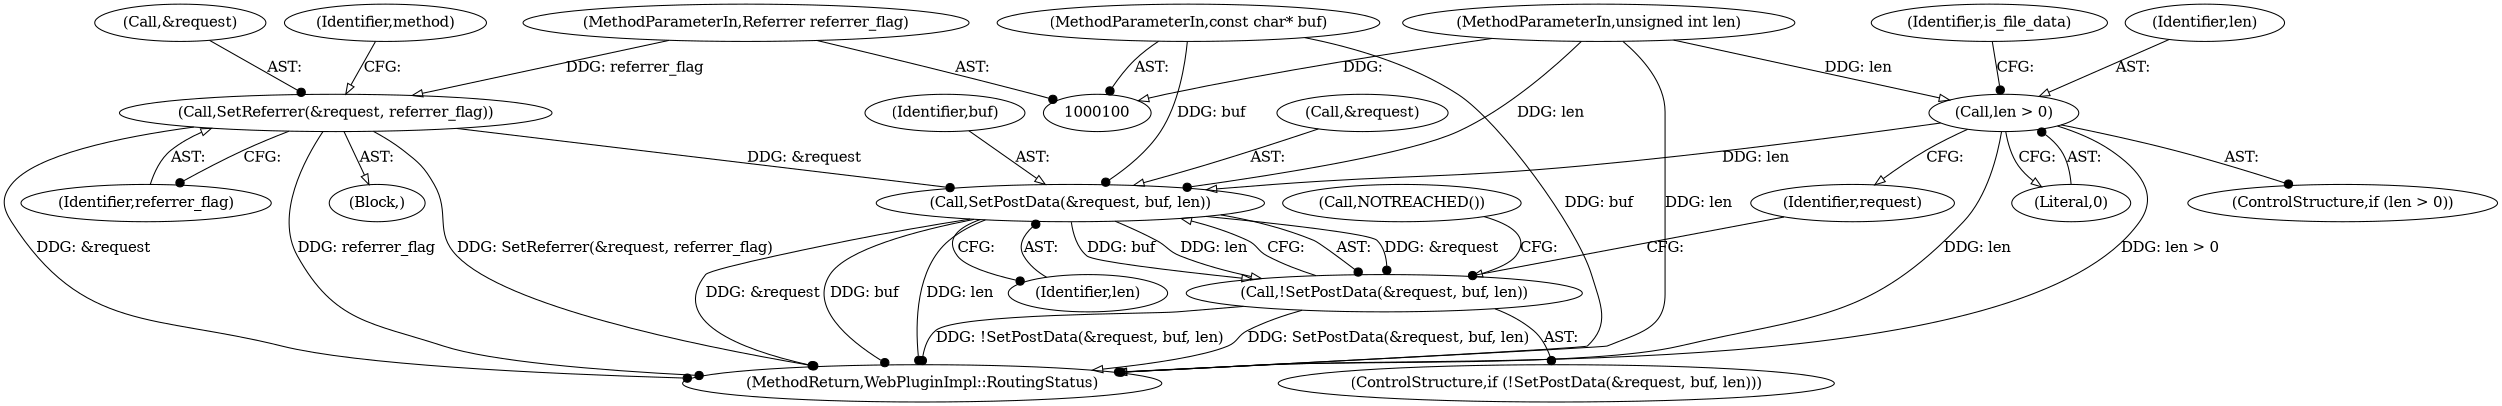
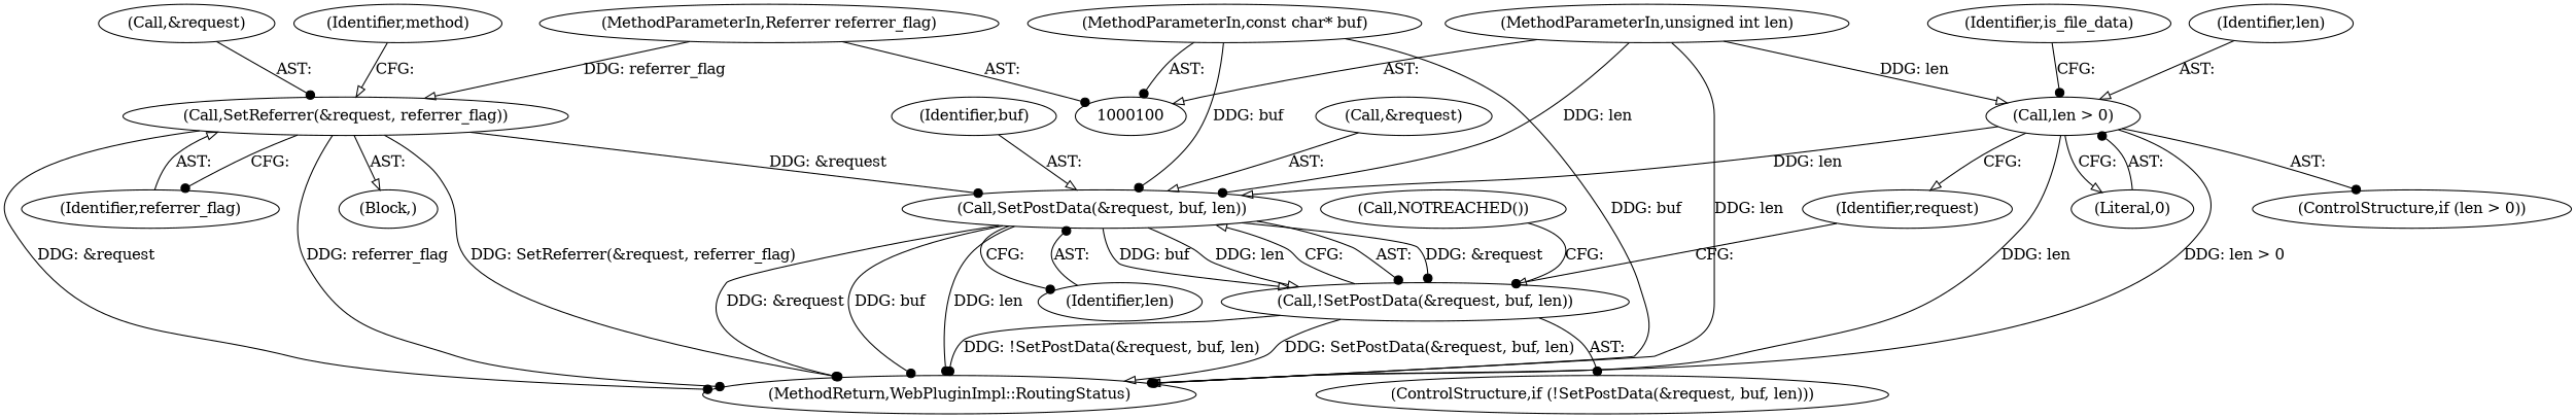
  digraph {
    edge [arrowhead=dot]
    n1 [label="(Call,SetPostData(&request, buf, len))"]
    n2 [label="(Call,!SetPostData(&request, buf, len))"]
    n3 [label="(Identifier,len)"]
    n4 [label="(MethodReturn,WebPluginImpl::RoutingStatus)"]
    n5 [label="(ControlStructure,if (!SetPostData(&request, buf, len)))"]
    n6 [label="(Call,SetReferrer(&request, referrer_flag))"]
    n7 [label="(Identifier,referrer_flag)"]
    n8 [label="(Block,)"]
    n9 [label="(MethodParameterIn,Referrer referrer_flag)"]
    1000100
    n11 [label="(MethodParameterIn,const char* buf)"]
    n12 [label="(Call,len > 0)"]
    n13 [label="(ControlStructure,if (len > 0))"]
    n14 [label="(Literal,0)"]
    n15 [label="(Identifier,request)"]
    n16 [label="(MethodParameterIn,unsigned int len)"]
    n17 [label="(Call,&request)"]
    n18 [label="(Identifier,len)"]
    n19 [label="(Call,&request)"]
    n20 [label="(Call,NOTREACHED())"]
    n21 [label="(Identifier,buf)"]
    n22 [label="(Identifier,method)"]
    n23 [label="(Identifier,is_file_data)"]
    n1 -> n2 [label="AST: "]
    n1 -> n2 [label="DDG: &request"]
    n1 -> n2 [arrowhead=onormal label="DDG: buf"]
    n1 -> n2 [arrowhead=onormal label="DDG: len"]
    n1 -> n3 [label="CFG: "]
    n1 -> n4 [label="DDG: buf"]
    n1 -> n4 [label="DDG: &request"]
    n1 -> n4 [label="DDG: len"]
    n2 -> n1 [arrowhead=onormal label="CFG: "]
    n2 -> n4 [arrowhead=onormal label="DDG: SetPostData(&request, buf, len)"]
    n2 -> n4 [label="DDG: !SetPostData(&request, buf, len)"]
    n2 -> n5 [label="AST: "]
    n3 -> n1 [label="AST: "]
    n6 -> n1 [label="DDG: &request"]
    n6 -> n4 [label="DDG: &request"]
    n6 -> n4 [label="DDG: referrer_flag"]
    n6 -> n4 [label="DDG: SetReferrer(&request, referrer_flag)"]
    n6 -> n7 [label="CFG: "]
    n6 -> n8 [arrowhead=onormal label="AST: "]
    n7 -> n6 [arrowhead=onormal label="AST: "]
    n9 -> n6 [arrowhead=onormal label="DDG: referrer_flag"]
    n9 -> 1000100 [label="AST: "]
    n11 -> n1 [label="DDG: buf"]
    n11 -> n4 [label="DDG: buf"]
    n11 -> 1000100 [label="AST: "]
    n12 -> n1 [arrowhead=onormal label="DDG: len"]
    n12 -> n4 [arrowhead=onormal label="DDG: len"]
    n12 -> n4 [label="DDG: len > 0"]
    n12 -> n13 [label="AST: "]
    n12 -> n14 [arrowhead=onormal label="CFG: "]
    n12 -> n15 [arrowhead=onormal label="CFG: "]
    n14 -> n12 [label="AST: "]
    n15 -> n2 [label="CFG: "]
    n16 -> n1 [label="DDG: len"]
    n16 -> n4 [arrowhead=onormal label="DDG: len"]
-   n16 -> 1000100 [arrowhead=onormal label="DDG: "]
+   n16 -> 1000100 [arrowhead=onormal label="AST: "]
    n16 -> n12 [arrowhead=onormal label="DDG: len"]
    n17 -> n1 [arrowhead=onormal label="AST: "]
    n18 -> n12 [arrowhead=onormal label="AST: "]
    n19 -> n6 [label="AST: "]
    n20 -> n2 [arrowhead=onormal label="CFG: "]
    n21 -> n1 [arrowhead=onormal label="AST: "]
    n22 -> n6 [arrowhead=onormal label="CFG: "]
    n23 -> n12 [label="CFG: "]
  }
